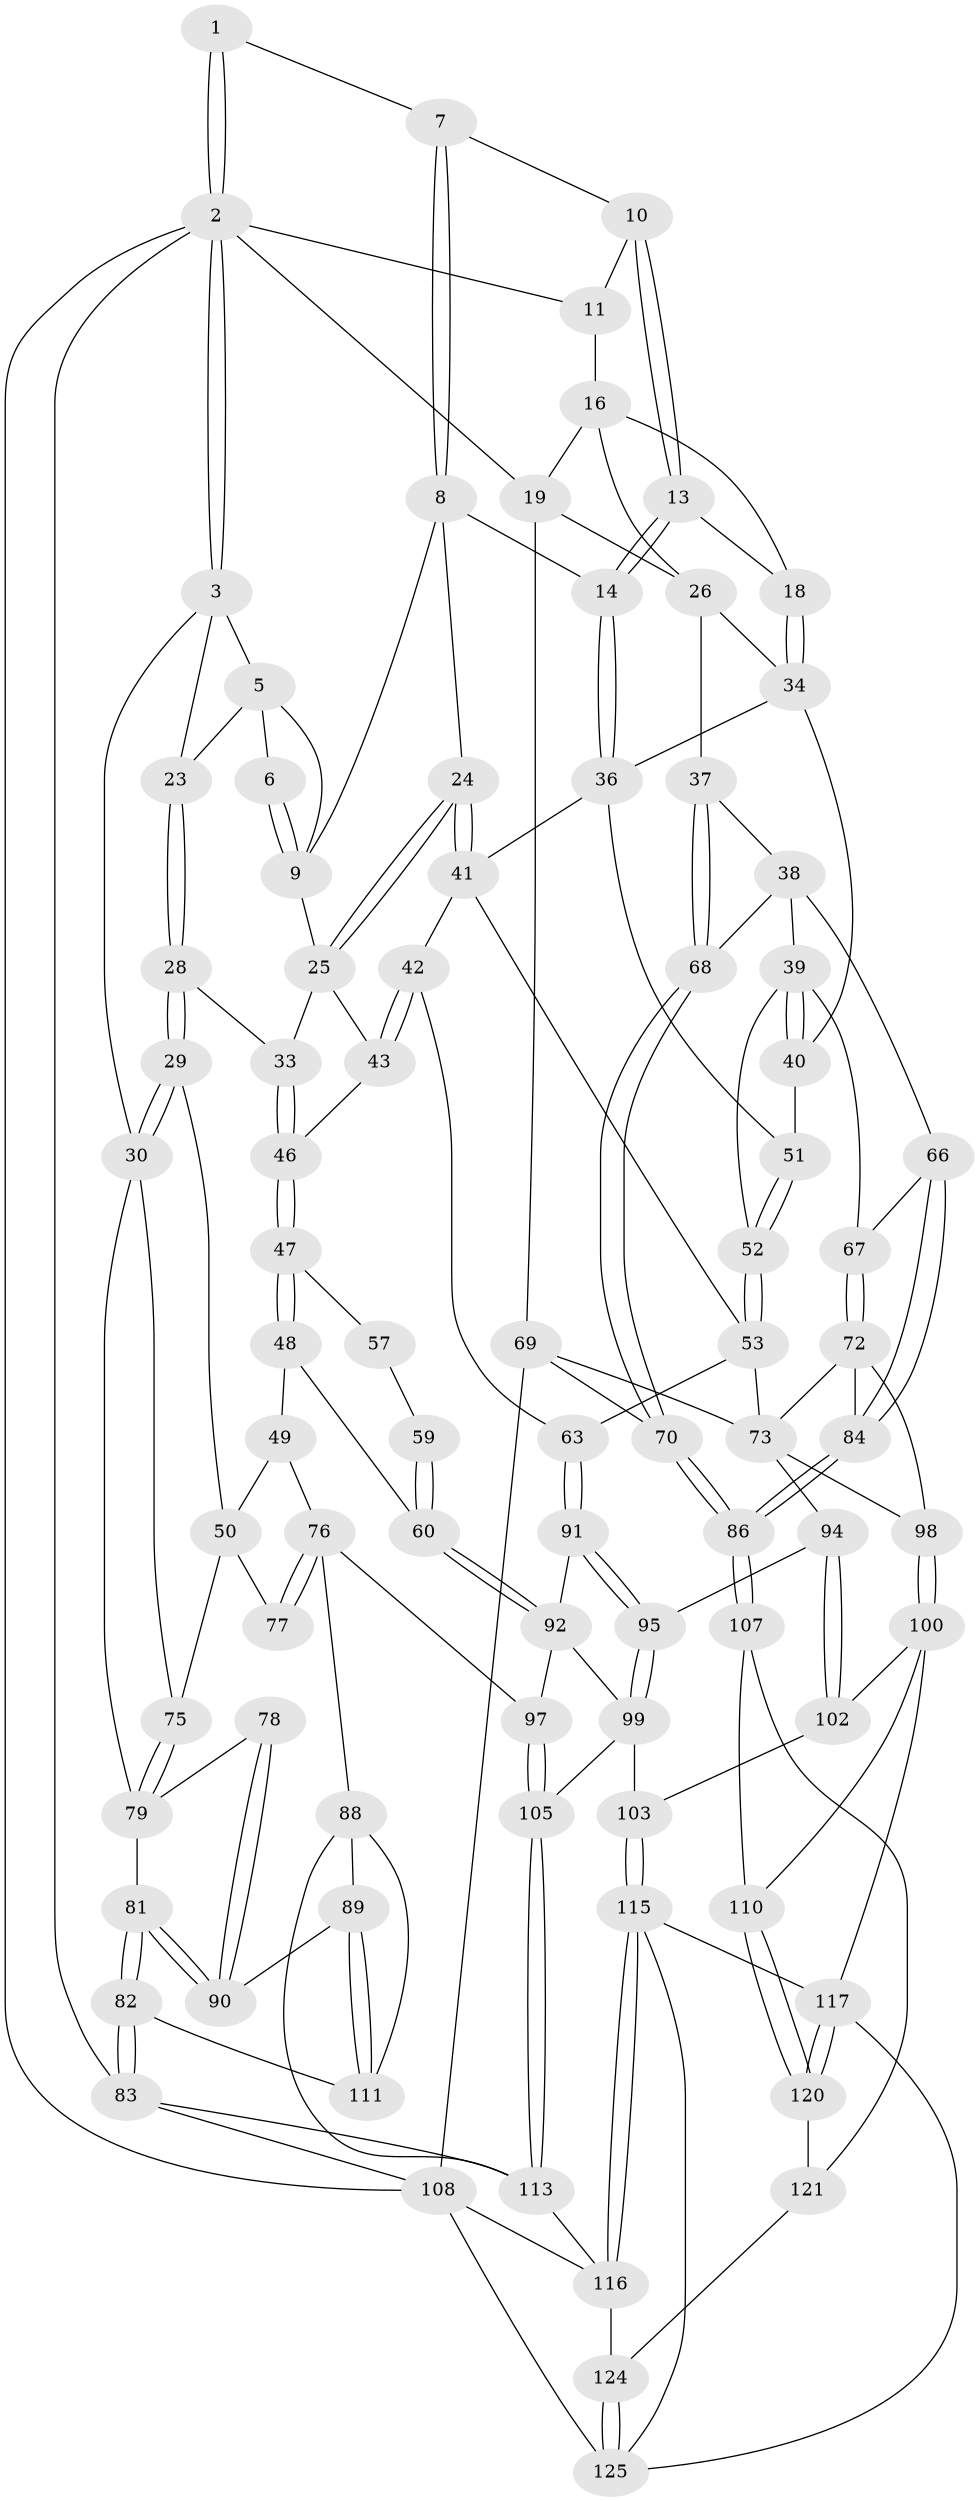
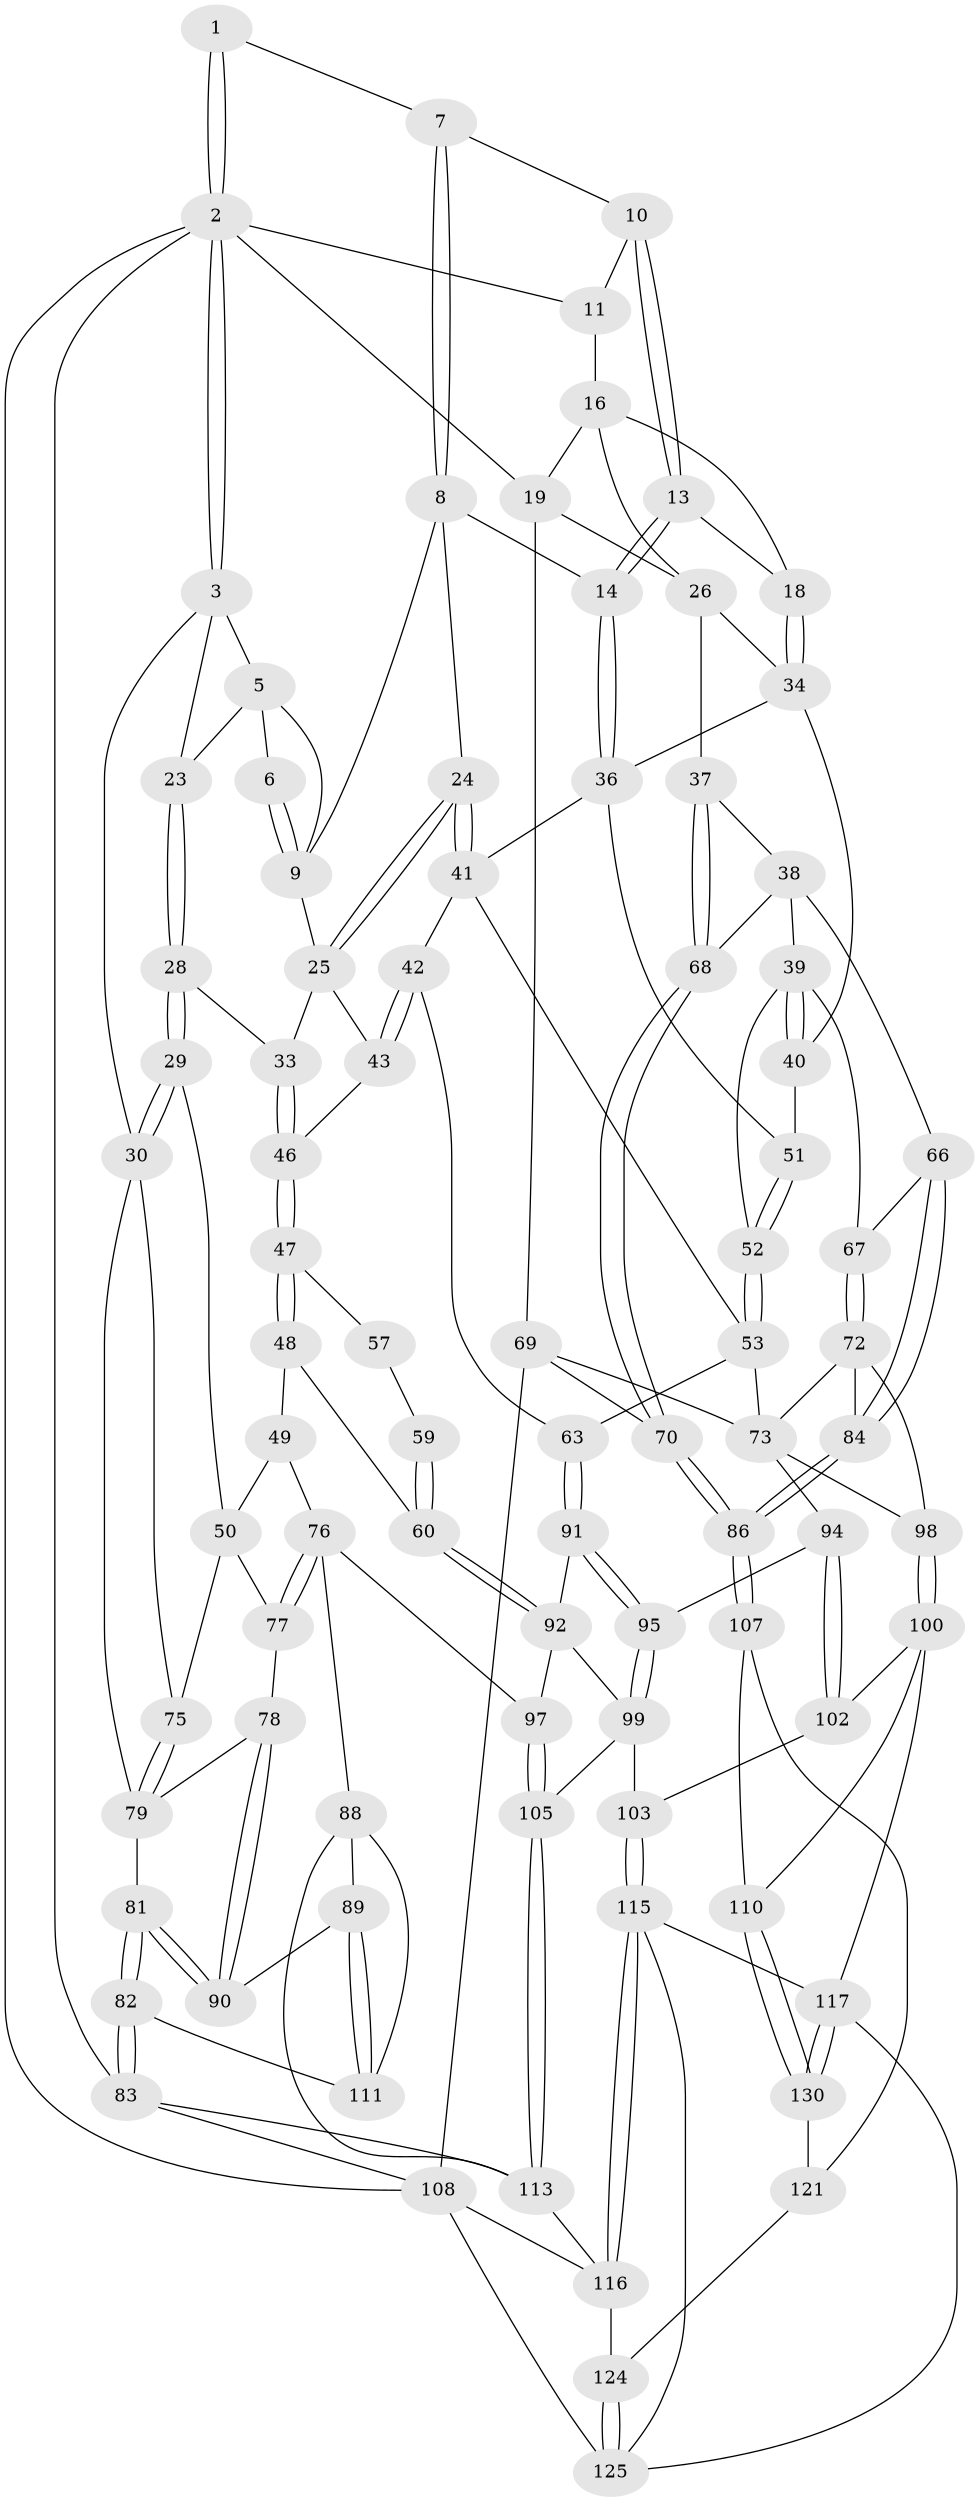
  graph {
    node [color=gray90 style=filled]
    2 [super="+12"]
    1
    7
    3 [super="+4"]
    11
    19 [super="+20"]
    83
    108 [super="+123"]
    8 [super="+15"]
    10
    5 [super="+22"]
    23
    30 [super="+31"]
    16 [super="+17"]
    26 [super="+27"]
    69 [super="+106"]
    113 [super="+114"]
    116 [super="+126"]
    125
    6
    9 [super="+21"]
    28
    75
    79 [super="+80"]
    25 [super="+32"]
    14
    24
    13
    36 [super="+44"]
    41 [super="+45"]
    33
    43
    18
    34 [super="+35"]
    51
    37
    40
    73 [super="+93"]
    70
    29
    42 [super="+55"]
    53 [super="+62"]
    46
    38 [super="+65"]
    68
    50 [super="+74"]
    77
    81
    47
    52
    39 [super="+54"]
    66
    67
    84
    72 [super="+85"]
    63 [super="+64"]
    91
    48 [super="+61"]
    57 [super="+58"]
    49 [super="+71"]
    60
    59
    76 [super="+87"]
    92 [super="+96"]
    88 [super="+112"]
    97
    78
    98
    94
    99 [super="+104"]
    95
    86
    107 [super="+109"]
    110
    121 [super="+122"]
    100 [super="+101"]
    102
    111
    89
    105
    90
    82
    103
    117 [super="+118"]
    115 [super="+119"]
-   120
+   120 [label=130]
    124
    2 -- 3
    2 -- 3
    2 -- 11
    2 -- 19
    2 -- 83
    2 -- 108
    1 -- 2
    1 -- 2
    1 -- 7
    7 -- 8
    7 -- 8
    7 -- 10
    3 -- 5
    3 -- 23
    3 -- 30
    11 -- 16
    19 -- 26
    19 -- 69
    83 -- 108
    83 -- 113
    108 -- 116
    108 -- 125
    8 -- 9
    8 -- 14
    8 -- 24
    10 -- 11
    10 -- 13
    10 -- 13
    5 -- 23
    5 -- 6
    5 -- 9
    23 -- 28
    23 -- 28
    30 -- 75
    30 -- 79
    16 -- 19
    16 -- 26
    16 -- 18
    26 -- 34
    26 -- 37
    69 -- 108
    69 -- 73
    69 -- 70
    113 -- 116
    116 -- 124
    6 -- 9
    6 -- 9
    9 -- 25
    28 -- 33
    28 -- 29
    28 -- 29
    75 -- 79
    75 -- 79
    79 -- 81
    25 -- 33
    25 -- 43
    14 -- 36
    14 -- 36
    24 -- 25
    24 -- 25
    24 -- 41
    24 -- 41
    13 -- 14
    13 -- 14
    13 -- 18
    36 -- 41
    36 -- 51
    41 -- 42
    41 -- 53
    33 -- 46
    33 -- 46
    43 -- 46
    18 -- 34
    18 -- 34
    34 -- 36
    34 -- 40
    51 -- 52
    51 -- 52
    37 -- 38
    37 -- 68
    37 -- 68
    40 -- 51
    73 -- 98
    73 -- 94
    70 -- 86
    70 -- 86
    29 -- 30
    29 -- 30
    29 -- 50
    42 -- 43
    42 -- 43
    42 -- 63
    53 -- 73
    53 -- 63
    46 -- 47
    46 -- 47
    38 -- 68
    38 -- 39
    38 -- 66
    68 -- 70
    68 -- 70
    50 -- 75
    50 -- 77
+   77 -- 78
    81 -- 90
    81 -- 90
    81 -- 82
    81 -- 82
    47 -- 48
    47 -- 48
    47 -- 57
    52 -- 53
    52 -- 53
    39 -- 40
    39 -- 40
    39 -- 52
    39 -- 67
    66 -- 67
    66 -- 84
    66 -- 84
    67 -- 72
    67 -- 72
    84 -- 86
    84 -- 86
    72 -- 73
    72 -- 84
    72 -- 98
    63 -- 91
    63 -- 91
    91 -- 92
    91 -- 95
    91 -- 95
    48 -- 49 [weight=2]
    48 -- 60
    57 -- 59
    49 -- 50
    49 -- 76
    60 -- 92
    60 -- 92
    59 -- 60
    59 -- 60
    76 -- 77
    76 -- 77
    76 -- 88
    76 -- 97
    92 -- 97
    92 -- 99
    88 -- 113
    88 -- 111
    88 -- 89
    97 -- 105
    97 -- 105
    78 -- 79
    78 -- 90
    78 -- 90
    98 -- 100
    98 -- 100
    94 -- 95
    94 -- 102
    94 -- 102
    99 -- 105
    99 -- 103
    95 -- 99
    95 -- 99
    86 -- 107
    86 -- 107
    107 -- 110
    107 -- 121
    110 -- 120
    110 -- 120
    121 -- 124
    100 -- 110
    100 -- 102
    100 -- 117
    102 -- 103
    89 -- 111
    89 -- 111
    89 -- 90
    105 -- 113
    105 -- 113
    82 -- 83
    82 -- 83
    82 -- 111
    103 -- 115
    103 -- 115
    117 -- 125
    117 -- 120
    117 -- 120
    115 -- 116
    115 -- 116
    115 -- 125
    115 -- 117
    120 -- 121
    124 -- 125
    124 -- 125
  }
